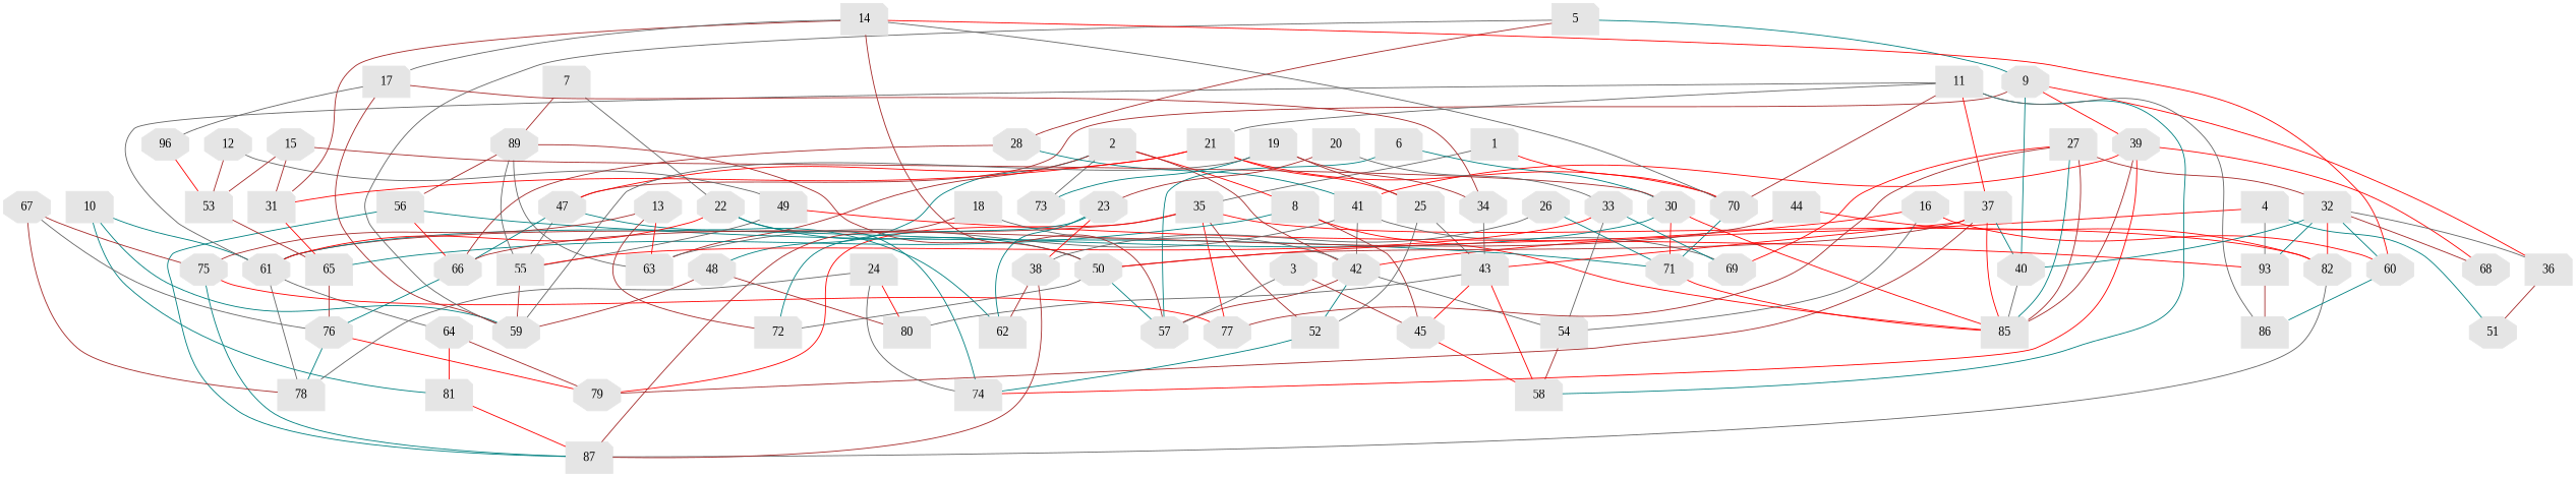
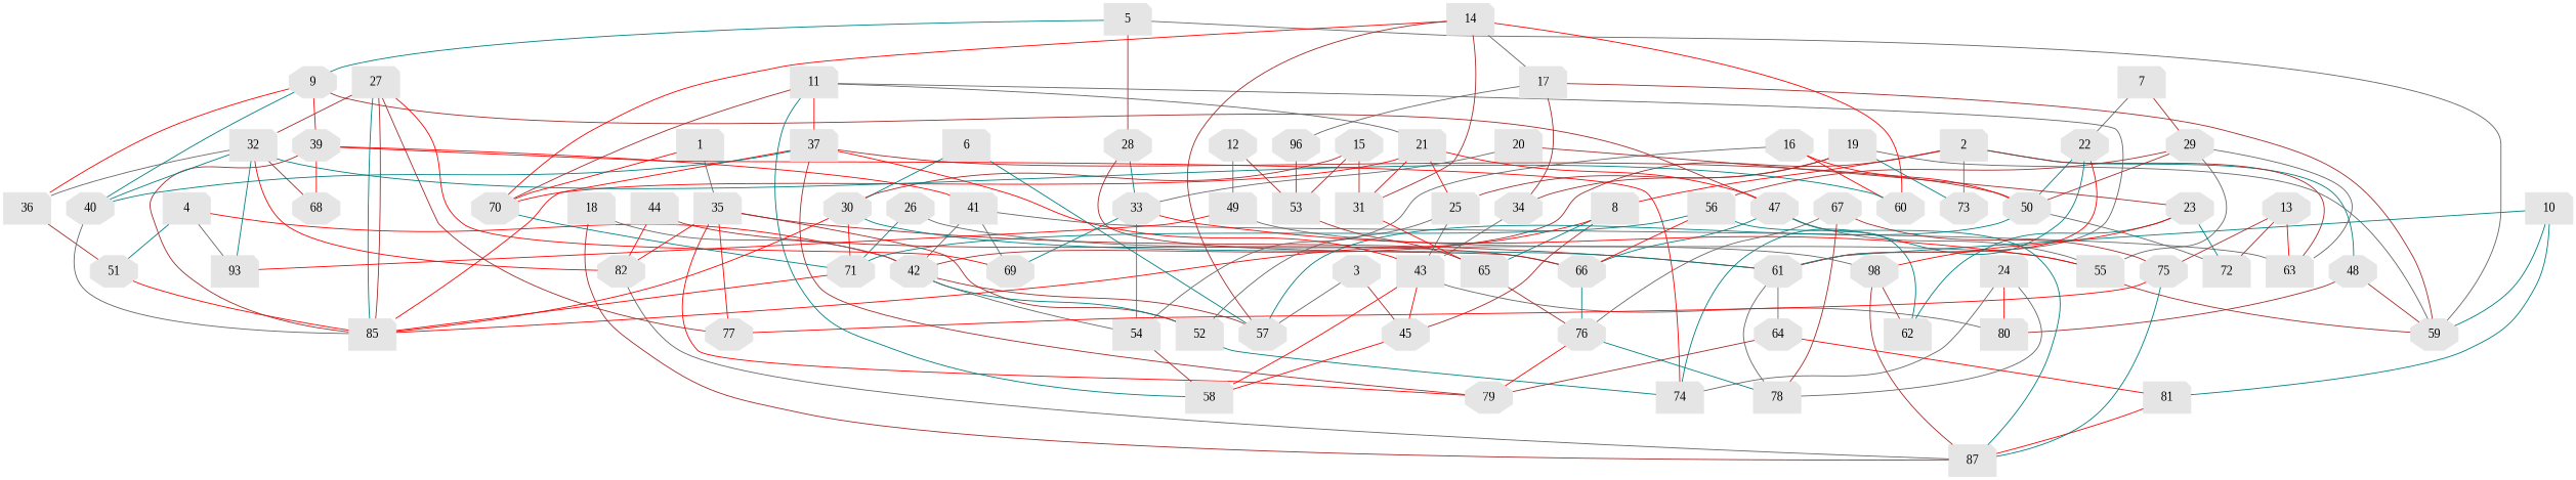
  graph {
    fontname="Liberation Serif"
    node [color=gray90 fontname="Liberation Serif" shape=note style=filled]
    edge [color=brown fontname="Liberation Serif"]
    1
    35
    70 [shape=octagon]
    61 [shape=octagon]
    52
    77 [shape=octagon]
    82 [shape=octagon]
    79 [shape=octagon]
    71 [shape=octagon]
    2
    8
    42 [shape=octagon]
    48 [shape=octagon]
    63
    73 [shape=octagon]
    45 [shape=octagon]
    65
    85
    57 [shape=octagon]
    54
    59 [shape=octagon]
    80
    3 [shape=octagon]
    58
    4
    51 [shape=octagon]
    n27 [label=93]
-   86
    9 [shape=octagon]
    5
    28 [shape=octagon]
    36
    39 [shape=octagon]
    40 [shape=octagon]
    47 [shape=octagon]
    41
    66 [shape=octagon]
    6
    30 [shape=octagon]
    22 [shape=octagon]
    7
-   29 [shape=octagon label=89]
+   29 [shape=octagon]
    50 [shape=octagon]
    74
    55
    56
    76 [shape=octagon]
    68 [shape=octagon]
    62
    10
    81
    78
    64 [shape=octagon]
    n54 [label=87]
    11
    21
    37
    31
    25
    43
    12 [shape=octagon]
    49
    53
    13 [shape=octagon]
    72
    75 [shape=octagon]
    14
    17
    60 [shape=octagon]
    34 [shape=octagon]
    n71 [label=96 shape=octagon]
    15 [shape=octagon]
    16 [shape=octagon]
    18
    19
    23 [shape=octagon]
    20
    33 [shape=octagon]
-   38 [shape=octagon]
+   38 [shape=octagon label=98]
    69 [shape=octagon]
    24
    26 [shape=octagon]
    27
    32
    44
    67 [shape=octagon]
    1 -- 35 [color=gray40]
    1 -- 70 [color=red]
    35 -- 61
    35 -- 52
    35 -- 77 [color=red]
    35 -- 82 [color=red]
    35 -- 79 [color=red]
    70 -- 71 [color=teal]
    61 -- 78 [color=gray40]
    61 -- 64 [color=gray40]
    52 -- 74 [color=teal]
    82 -- n54 [color=gray40]
    71 -- 85 [color=red]
    2 -- 8 [color=red]
    2 -- 42
    2 -- 48 [color=teal]
    2 -- 63
    2 -- 73 [color=gray40]
    8 -- 45
    8 -- 65 [color=teal]
    8 -- 85 [color=red]
    42 -- 52 [color=teal]
    42 -- 57
    42 -- 54 [color=gray40]
    48 -- 59
    48 -- 80
    45 -- 58 [color=red]
    65 -- 76
    54 -- 58
    3 -- 45
    3 -- 57 [color=gray40]
    4 -- 42 [color=red]
    4 -- 51 [color=teal]
    4 -- n27 [color=gray40]
-   n27 -- 86
+   51 -- 85 [color=red]
    9 -- 36 [color=red]
    9 -- 39 [color=red]
    9 -- 40 [color=teal]
    9 -- 47
    5 -- 59 [color=gray40]
    5 -- 9 [color=teal]
    5 -- 28
-   28 -- 41 [color=teal]
+   28 -- 33 [color=teal]
    28 -- 66
    36 -- 51
    39 -- 85
    39 -- 41 [color=red]
    39 -- 74 [color=red]
    39 -- 68 [color=red]
    40 -- 85 [color=gray40]
    47 -- 66 [color=teal]
    47 -- 55 [color=gray40]
    47 -- 62 [color=teal]
    41 -- 42 [color=gray40]
    41 -- 63 [color=gray40]
    41 -- 69 [color=gray40]
    66 -- 76 [color=teal]
    6 -- 57 [color=teal]
    6 -- 30 [color=teal]
    30 -- 61 [color=teal]
    30 -- 71 [color=red]
    30 -- 85 [color=red]
    22 -- 61 [color=red]
    22 -- 50 [color=teal]
    22 -- 74 [color=teal]
    7 -- 22 [color=gray40]
    7 -- 29
    29 -- 63 [color=gray40]
    29 -- 50
    29 -- 55 [color=gray40]
    29 -- 56
    50 -- 57 [color=teal]
    50 -- 72 [color=gray40]
    55 -- 59
    56 -- 71 [color=teal]
    56 -- 66 [color=red]
    56 -- n54 [color=teal]
    76 -- 79 [color=red]
    76 -- 78 [color=teal]
    10 -- 61 [color=teal]
    10 -- 59 [color=teal]
    10 -- 81 [color=teal]
    81 -- n54 [color=red]
    64 -- 79
    64 -- 81 [color=red]
    11 -- 70
    11 -- 61 [color=gray40]
    11 -- 58 [color=teal]
-   11 -- 86 [color=gray40]
    11 -- 21 [color=gray40]
    11 -- 37 [color=red]
    21 -- 70 [color=red]
    21 -- 47 [color=red]
    21 -- 31 [color=red]
    21 -- 25 [color=red]
    37 -- 79
    37 -- 85 [color=red]
    37 -- 40 [color=teal]
    37 -- 50
    37 -- 43 [color=red]
    31 -- 65 [color=red]
    25 -- 52 [color=gray40]
    25 -- 43 [color=gray40]
    43 -- 45 [color=red]
    43 -- 80 [color=gray40]
    43 -- 58 [color=red]
    12 -- 49 [color=gray40]
    12 -- 53
    49 -- n27 [color=red]
    49 -- 55 [color=gray40]
    53 -- 65
    13 -- 63 [color=red]
    13 -- 72
    13 -- 75
    75 -- 77 [color=red]
    75 -- n54 [color=teal]
-   14 -- 70 [color=gray40]
+   14 -- 70 [color=red]
    14 -- 57
    14 -- 31
    14 -- 17 [color=gray40]
    14 -- 60 [color=red]
    17 -- 59
    17 -- 34
    17 -- n71 [color=gray40]
-   60 -- 86 [color=teal]
    34 -- 43 [color=gray40]
    n71 -- 53 [color=red]
    15 -- 30
    15 -- 31
    15 -- 53
    16 -- 54 [color=gray40]
    16 -- 50 [color=red]
    16 -- 60 [color=red]
    18 -- 42 [color=gray40]
    18 -- n54
    19 -- 73 [color=teal]
    19 -- 59 [color=gray40]
    19 -- 25
    19 -- 34
    23 -- 62 [color=teal]
    23 -- 72 [color=teal]
    23 -- 38 [color=red]
    20 -- 23
    20 -- 33 [color=gray40]
    33 -- 54 [color=gray40]
    33 -- 55 [color=red]
    33 -- 69 [color=teal]
    38 -- 62
    38 -- n54
    24 -- 80 [color=red]
    24 -- 74 [color=gray40]
    24 -- 78 [color=gray40]
    26 -- 71 [color=teal]
    26 -- 38 [color=gray40]
    27 -- 77
    27 -- 85 [color=teal]
    27 -- 85
    27 -- 69 [color=red]
    27 -- 32
    32 -- 82 [color=red]
    32 -- n27 [color=teal]
    32 -- 36 [color=gray40]
    32 -- 40 [color=teal]
    32 -- 68
    32 -- 60 [color=teal]
    44 -- 82 [color=red]
    44 -- 66
    67 -- 76 [color=gray40]
    67 -- 78
    67 -- 75
  }
